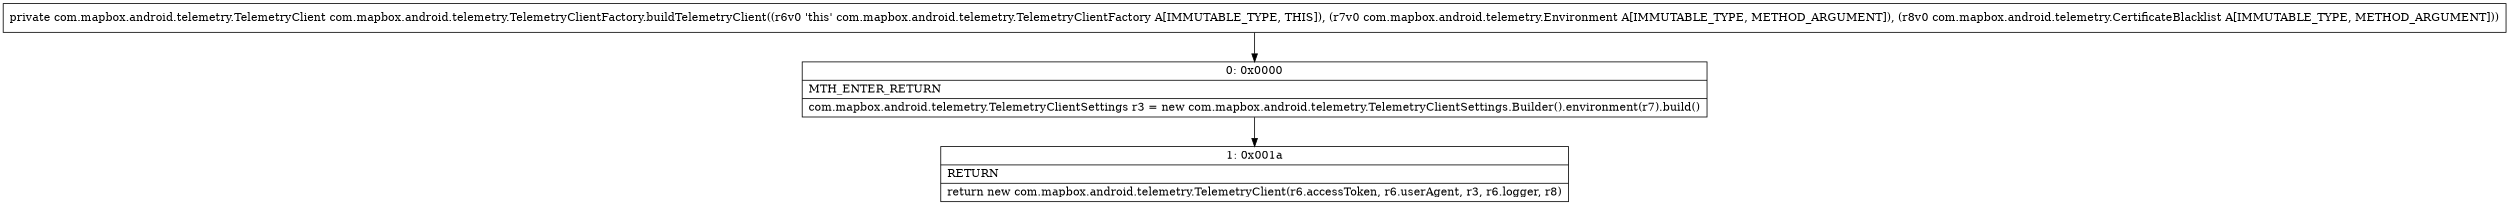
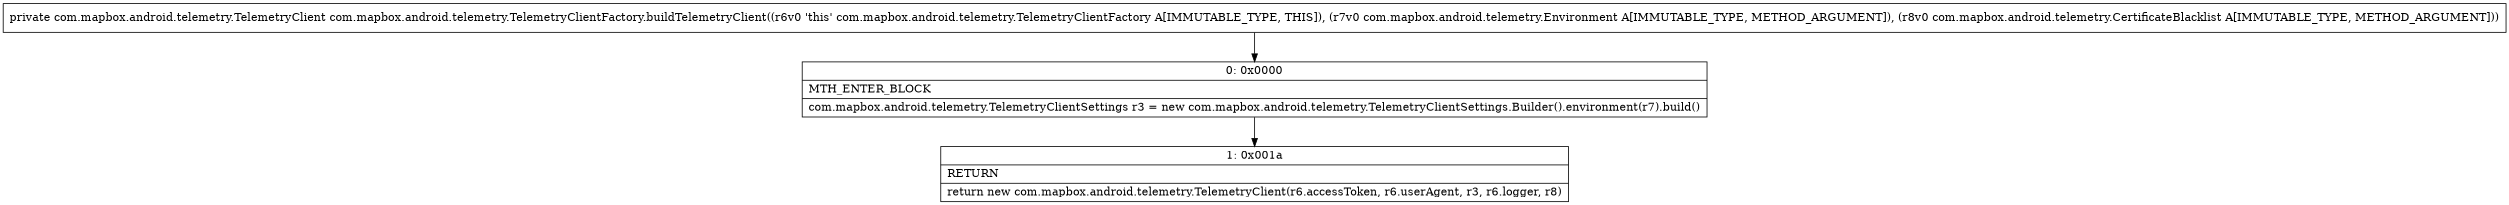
  digraph {
    node [shape=record]
-   n1 [label="{0\:\ 0x0000|MTH_ENTER_RETURN\l|com.mapbox.android.telemetry.TelemetryClientSettings r3 = new com.mapbox.android.telemetry.TelemetryClientSettings.Builder().environment(r7).build()\l}"]
+   n1 [label="{0\:\ 0x0000|MTH_ENTER_BLOCK\l|com.mapbox.android.telemetry.TelemetryClientSettings r3 = new com.mapbox.android.telemetry.TelemetryClientSettings.Builder().environment(r7).build()\l}"]
    n2 [label="{1\:\ 0x001a|RETURN\l|return new com.mapbox.android.telemetry.TelemetryClient(r6.accessToken, r6.userAgent, r3, r6.logger, r8)\l}"]
    n3 [label="{private com.mapbox.android.telemetry.TelemetryClient com.mapbox.android.telemetry.TelemetryClientFactory.buildTelemetryClient((r6v0 'this' com.mapbox.android.telemetry.TelemetryClientFactory A[IMMUTABLE_TYPE, THIS]), (r7v0 com.mapbox.android.telemetry.Environment A[IMMUTABLE_TYPE, METHOD_ARGUMENT]), (r8v0 com.mapbox.android.telemetry.CertificateBlacklist A[IMMUTABLE_TYPE, METHOD_ARGUMENT])) }"]
    n1 -> n2
    n3 -> n1
  }
